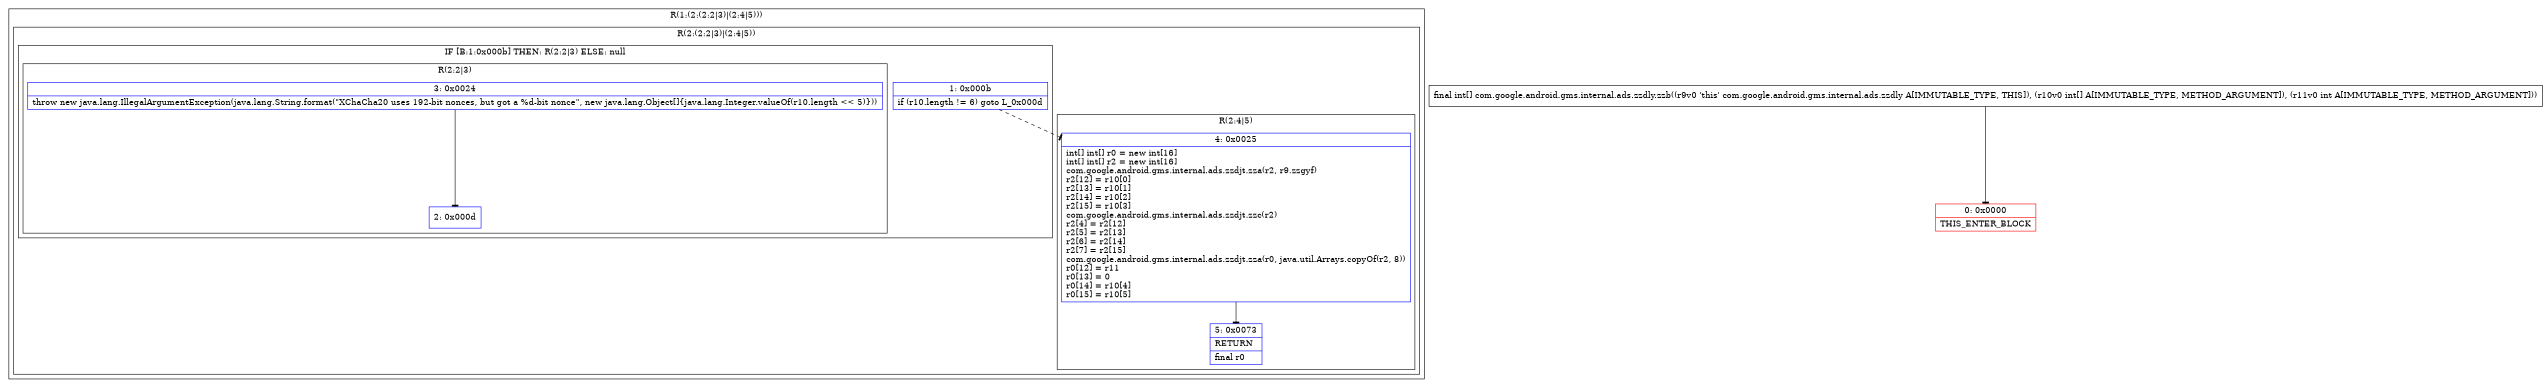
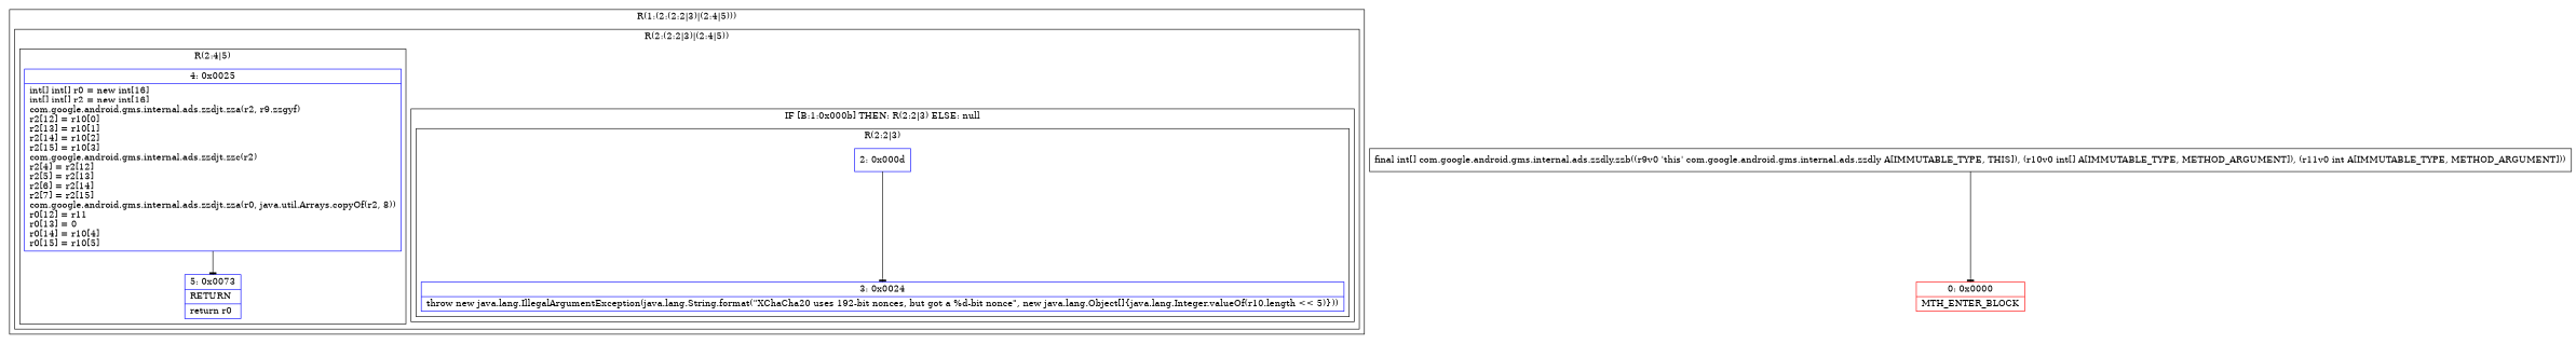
  digraph {
    node [color=blue shape=record]
    edge [arrowhead=tee]
    n1 [label="{2\:\ 0x000d}"]
    n2 [label="{3\:\ 0x0024|throw new java.lang.IllegalArgumentException(java.lang.String.format(\"XChaCha20 uses 192\-bit nonces, but got a %d\-bit nonce\", new java.lang.Object[]\{java.lang.Integer.valueOf(r10.length \<\< 5)\}))\l}"]
-   n3 [label="{1\:\ 0x000b|if (r10.length != 6) goto L_0x000d\l}"]
    n4 [label="{4\:\ 0x0025|int[] int[] r0 = new int[16]\lint[] int[] r2 = new int[16]\lcom.google.android.gms.internal.ads.zzdjt.zza(r2, r9.zzgyf)\lr2[12] = r10[0]\lr2[13] = r10[1]\lr2[14] = r10[2]\lr2[15] = r10[3]\lcom.google.android.gms.internal.ads.zzdjt.zzc(r2)\lr2[4] = r2[12]\lr2[5] = r2[13]\lr2[6] = r2[14]\lr2[7] = r2[15]\lcom.google.android.gms.internal.ads.zzdjt.zza(r0, java.util.Arrays.copyOf(r2, 8))\lr0[12] = r11\lr0[13] = 0\lr0[14] = r10[4]\lr0[15] = r10[5]\l}"]
-   n5 [label="{5\:\ 0x0073|RETURN\l|final r0\l}"]
-   n6 [color=red label="{0\:\ 0x0000|THIS_ENTER_BLOCK\l}"]
+   n5 [label="{5\:\ 0x0073|RETURN\l|return r0\l}"]
+   n6 [color=red label="{0\:\ 0x0000|MTH_ENTER_BLOCK\l}"]
    n7 [label="{final int[] com.google.android.gms.internal.ads.zzdly.zzb((r9v0 'this' com.google.android.gms.internal.ads.zzdly A[IMMUTABLE_TYPE, THIS]), (r10v0 int[] A[IMMUTABLE_TYPE, METHOD_ARGUMENT]), (r11v0 int A[IMMUTABLE_TYPE, METHOD_ARGUMENT])) }" color=""]
    subgraph cluster_1 {
      label="R(1:(2:(2:2|3)|(2:4|5)))"
      subgraph cluster_2 {
        label="R(2:(2:2|3)|(2:4|5))"
        subgraph cluster_3 {
          label="IF [B:1:0x000b] THEN: R(2:2|3) ELSE: null"
-         n3
          subgraph cluster_4 {
            label="R(2:2|3)"
            n1
            n2
          }
        }
        subgraph cluster_5 {
          label="R(2:4|5)"
          n4
          n5
        }
      }
    }
-   n2 -> n1
-   n3 -> n4 [style=dashed]
+   n1 -> n2
    n4 -> n5
    n7 -> n6
  }
